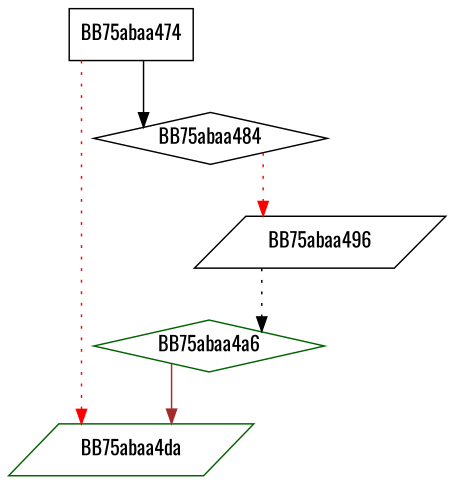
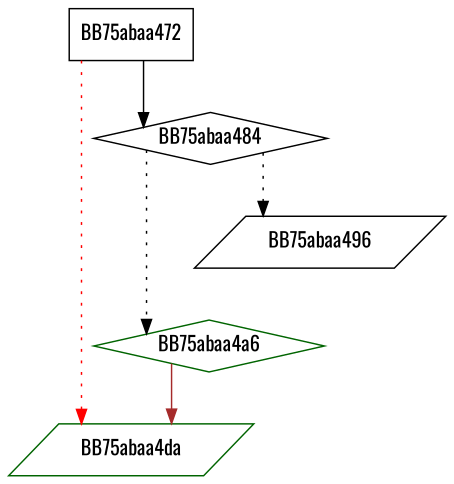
  digraph {
    fontname=Oswald
    splines=ortho
    node [color=black fontname=Oswald shape=parallelogram]
    edge [color=red fontname=Oswald style=dotted]
-   BB75abaa474 [shape=box]
+   BB75abaa474 [shape=box label=BB75abaa472]
    BB75abaa4da [color=darkgreen]
    BB75abaa484 [shape=diamond]
    BB75abaa4a6 [color=darkgreen shape=diamond]
    BB75abaa496
    BB75abaa474 -> BB75abaa4da
    BB75abaa474 -> BB75abaa484 [color=black style=solid]
-   BB75abaa496 -> BB75abaa4a6 [color=black]
-   BB75abaa484 -> BB75abaa496
+   BB75abaa484 -> BB75abaa4a6 [color=black]
+   BB75abaa484 -> BB75abaa496 [color=black]
    BB75abaa4a6 -> BB75abaa4da [color=brown style=solid]
  }
